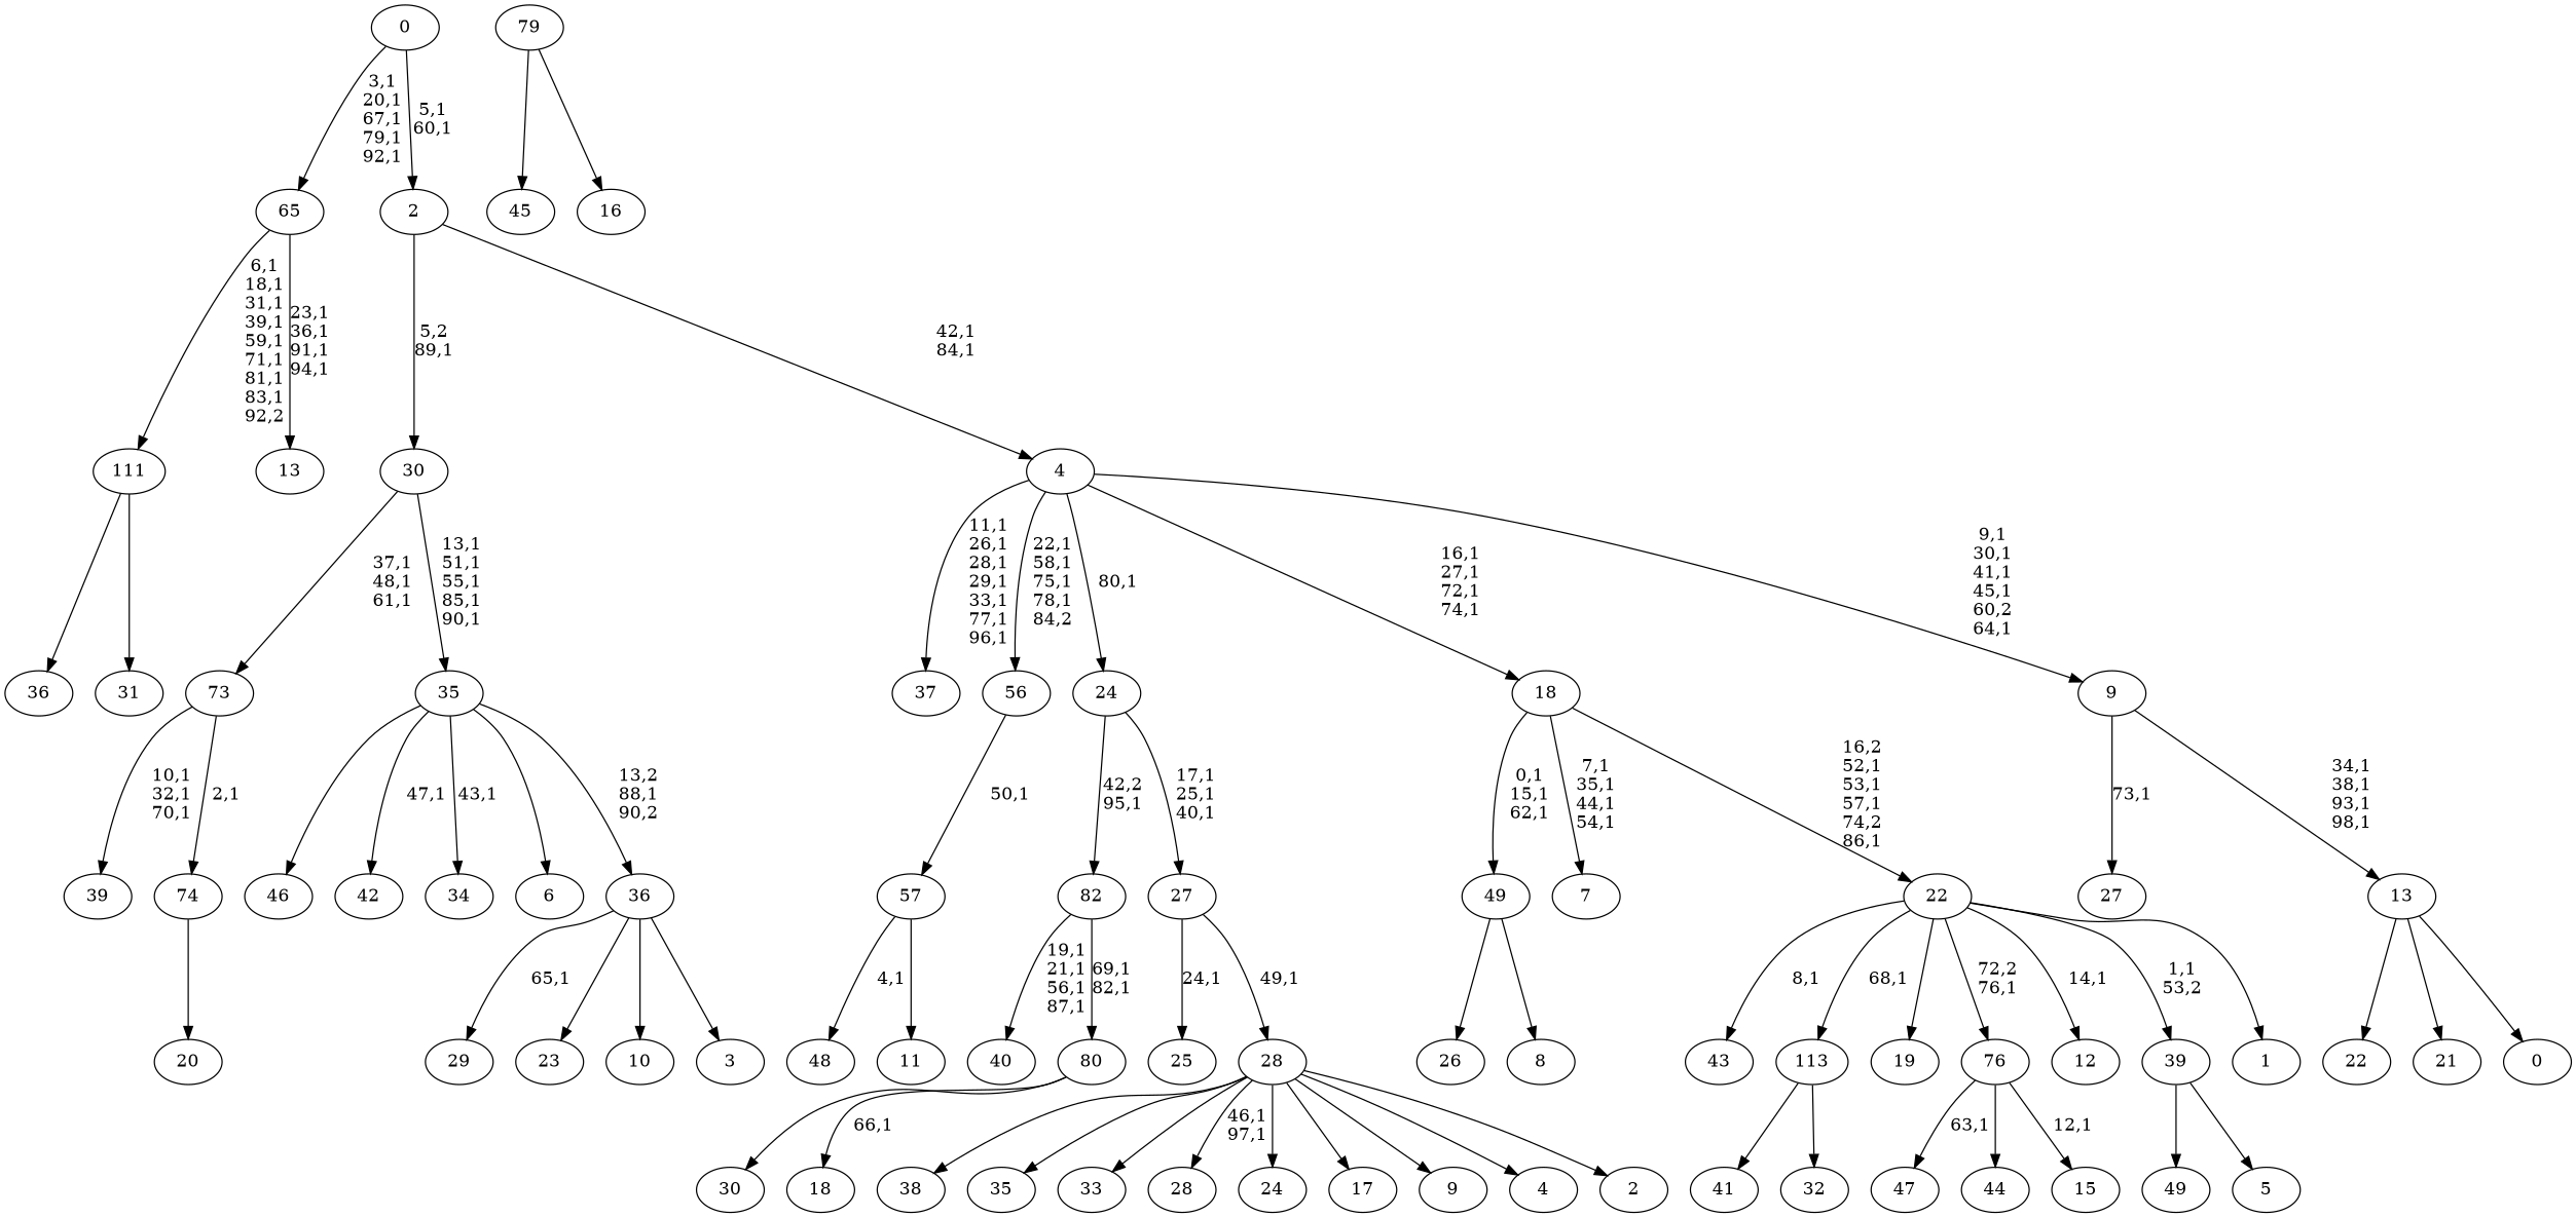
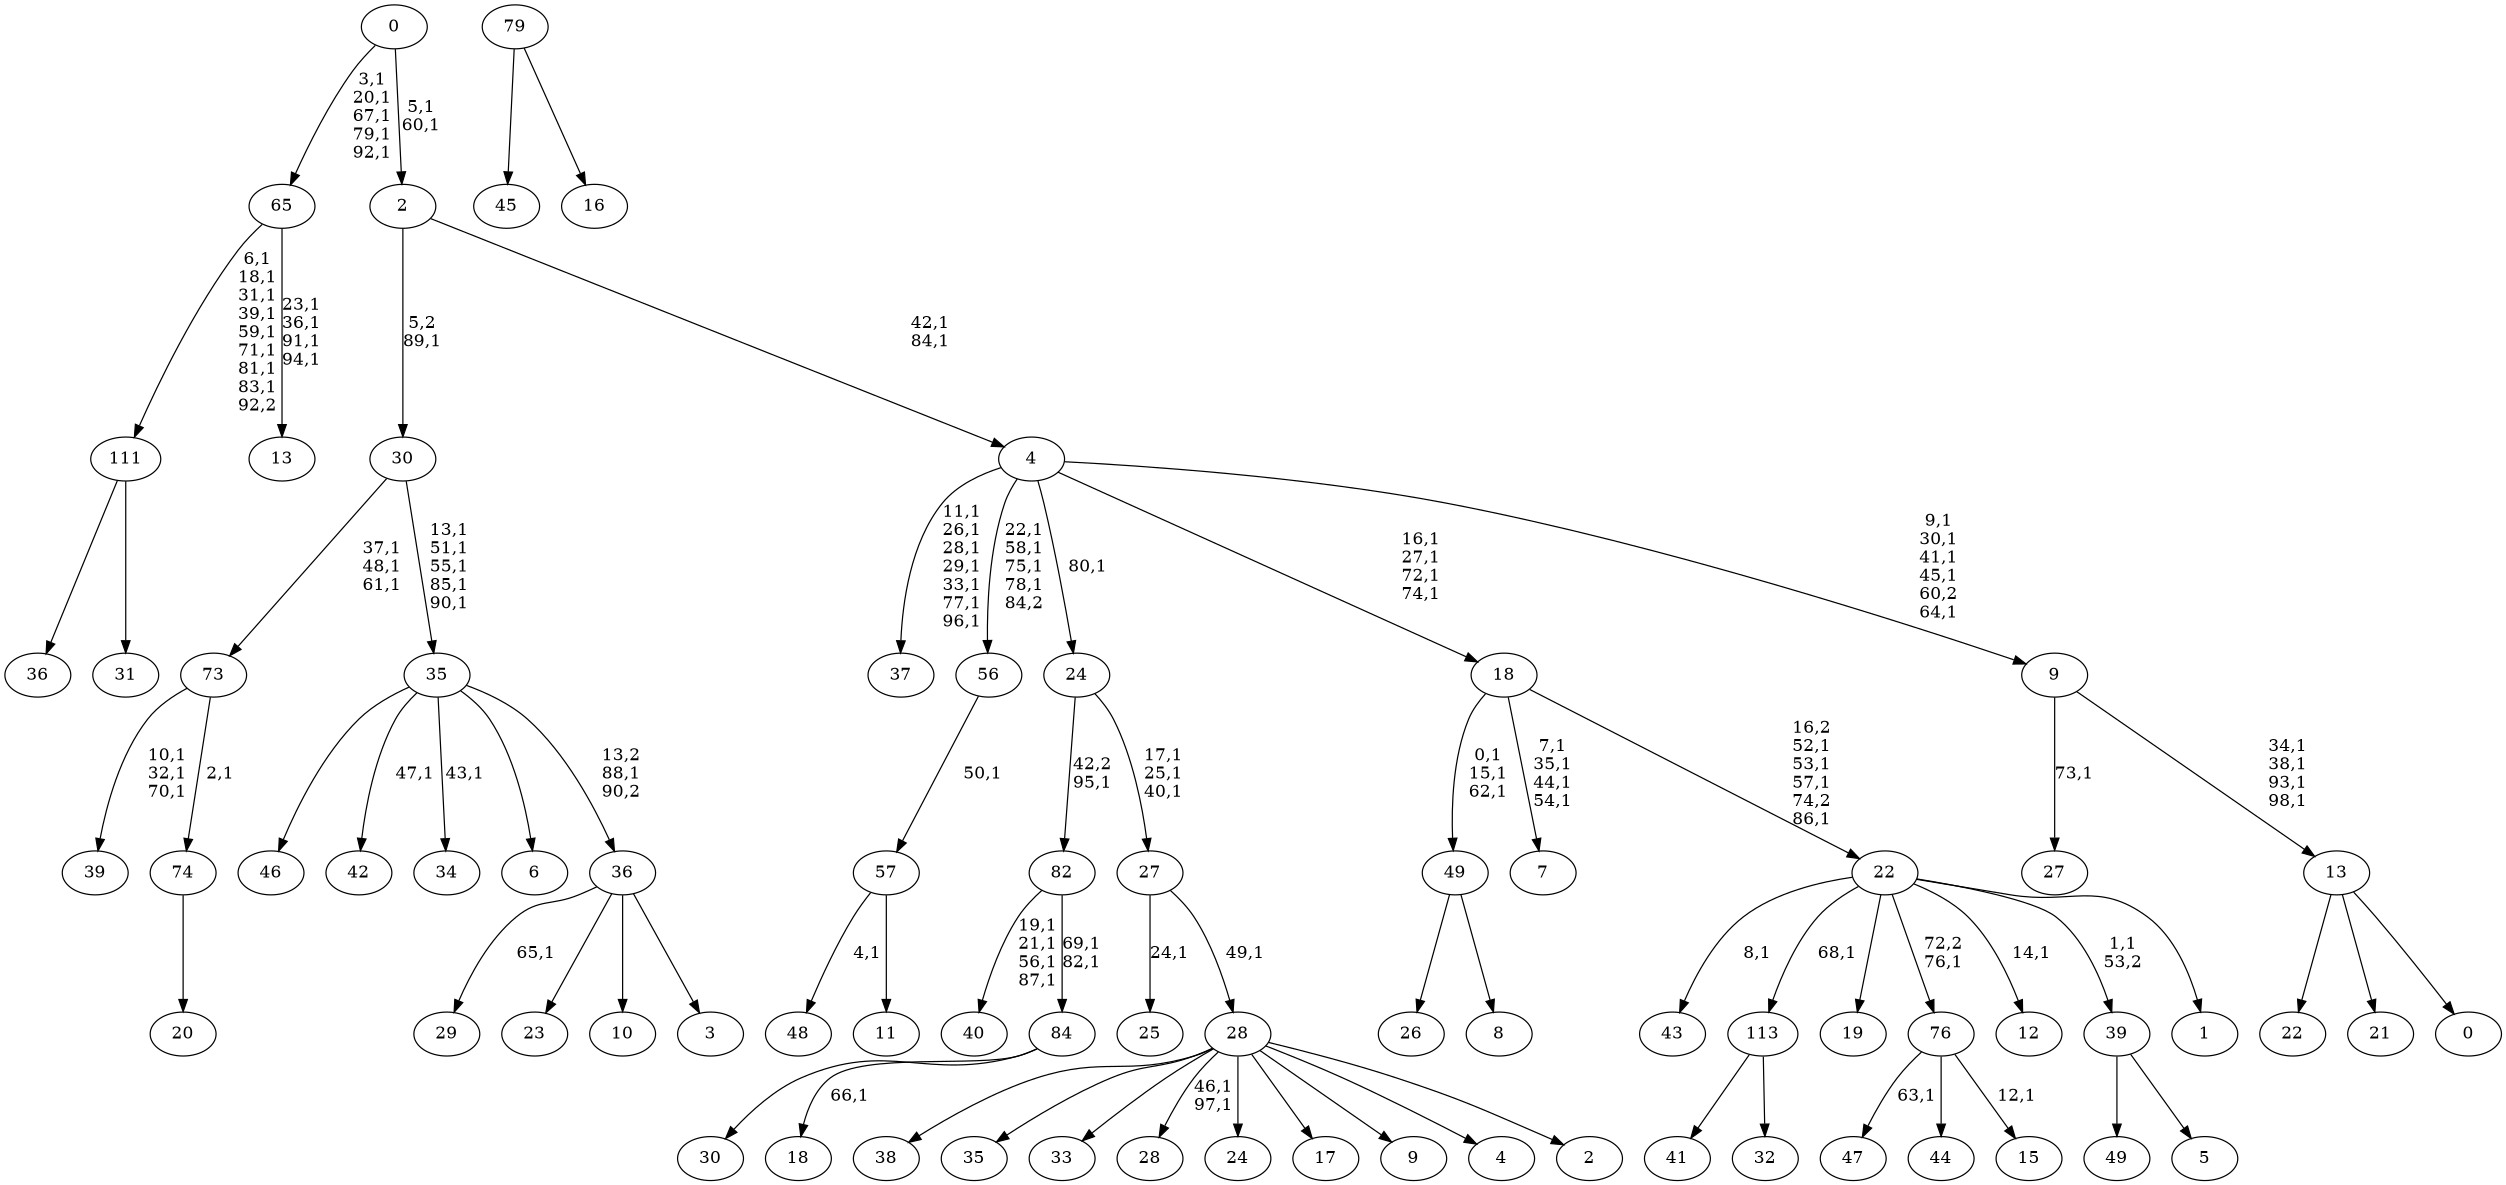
  digraph {
    n1 [label=49]
    n2 [label=48]
    n3 [label=47]
    n4 [label=46]
    n5 [label=45]
    n6 [label=44]
    n7 [label=43]
    n8 [label=42]
    n9 [label=41]
    n10 [label=40]
    n11 [label=39]
    n12 [label=38]
    n13 [label=37]
    n14 [label=36]
    n15 [label=35]
    n16 [label=34]
    n17 [label=33]
    n18 [label=32]
    113
    n20 [label=31]
    111
    n22 [label=30]
    n23 [label=29]
    n24 [label=28]
    n25 [label=27]
    n26 [label=26]
    n27 [label=25]
    n28 [label=24]
    n29 [label=23]
    n30 [label=22]
    n31 [label=21]
    n32 [label=20]
    n33 [label=19]
    n34 [label=18]
-   84 [label=80]
+   84
    82
    n37 [label=17]
    n38 [label=16]
    79
    n40 [label=15]
    76
    74
    73
    n44 [label=13]
    65
    n46 [label=12]
    n47 [label=11]
    57
    56
    n50 [label=10]
    n51 [label=9]
    n52 [label=8]
    49
    n54 [label=7]
    n55 [label=6]
    n56 [label=5]
    39
    n58 [label=4]
    n59 [label=3]
    36
    35
    30
    n63 [label=2]
    28
    27
    24
    n67 [label=1]
    22
    18
    n70 [label=0]
    13
    9
    4
    2
    0
    113 -> n9
    113 -> n18
    111 -> n14
    111 -> n20
    84 -> n22
    84 -> n34 [label="66,1"]
    82 -> n10 [label="19,1\n21,1\n56,1\n87,1"]
    82 -> 84 [label="69,1\n82,1"]
    79 -> n5
    79 -> n38
    76 -> n3 [label="63,1"]
    76 -> n6
    76 -> n40 [label="12,1"]
    74 -> n32
    73 -> n11 [label="10,1\n32,1\n70,1"]
    73 -> 74 [label="2,1"]
    65 -> 111 [label="6,1\n18,1\n31,1\n39,1\n59,1\n71,1\n81,1\n83,1\n92,2"]
    65 -> n44 [label="23,1\n36,1\n91,1\n94,1"]
    57 -> n2 [label="4,1"]
    57 -> n47
    56 -> 57 [label="50,1"]
    49 -> n26
    49 -> n52
    39 -> n1
    39 -> n56
    36 -> n23 [label="65,1"]
    36 -> n29
    36 -> n50
    36 -> n59
    35 -> n4
    35 -> n8 [label="47,1"]
    35 -> n16 [label="43,1"]
    35 -> n55
    35 -> 36 [label="13,2\n88,1\n90,2"]
    30 -> 73 [label="37,1\n48,1\n61,1"]
    30 -> 35 [label="13,1\n51,1\n55,1\n85,1\n90,1"]
    28 -> n12
    28 -> n15
    28 -> n17
    28 -> n24 [label="46,1\n97,1"]
    28 -> n28
    28 -> n37
    28 -> n51
    28 -> n58
    28 -> n63
    27 -> n27 [label="24,1"]
    27 -> 28 [label="49,1"]
    24 -> 82 [label="42,2\n95,1"]
    24 -> 27 [label="17,1\n25,1\n40,1"]
    22 -> n7 [label="8,1"]
    22 -> 113 [label="68,1"]
    22 -> n33
    22 -> 76 [label="72,2\n76,1"]
    22 -> n46 [label="14,1"]
    22 -> 39 [label="1,1\n53,2"]
    22 -> n67
    18 -> 49 [label="0,1\n15,1\n62,1"]
    18 -> n54 [label="7,1\n35,1\n44,1\n54,1"]
    18 -> 22 [label="16,2\n52,1\n53,1\n57,1\n74,2\n86,1"]
    13 -> n30
    13 -> n31
    13 -> n70
    9 -> n25 [label="73,1"]
    9 -> 13 [label="34,1\n38,1\n93,1\n98,1"]
    4 -> n13 [label="11,1\n26,1\n28,1\n29,1\n33,1\n77,1\n96,1"]
    4 -> 56 [label="22,1\n58,1\n75,1\n78,1\n84,2"]
    4 -> 24 [label="80,1"]
    4 -> 18 [label="16,1\n27,1\n72,1\n74,1"]
    4 -> 9 [label="9,1\n30,1\n41,1\n45,1\n60,2\n64,1"]
    2 -> 30 [label="5,2\n89,1"]
    2 -> 4 [label="42,1\n84,1"]
    0 -> 65 [label="3,1\n20,1\n67,1\n79,1\n92,1"]
    0 -> 2 [label="5,1\n60,1"]
  }
